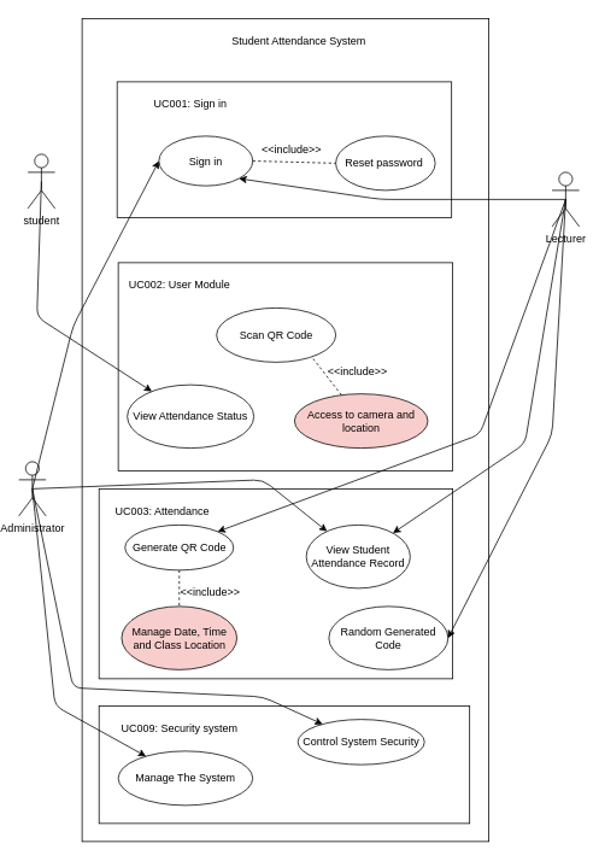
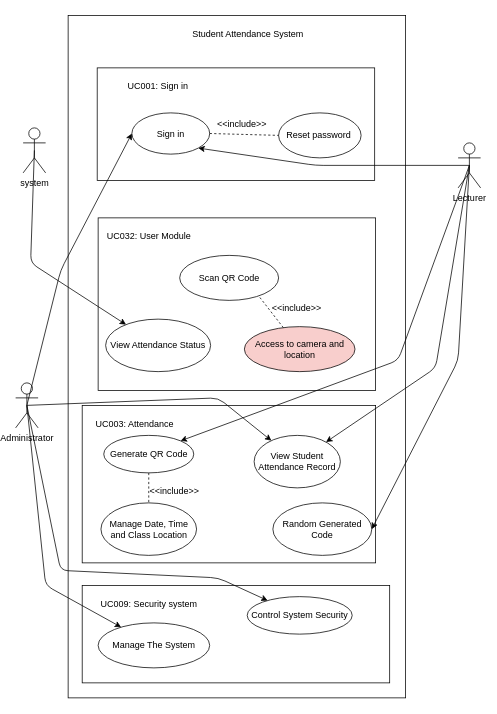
  <mxCell id="0" />
  <mxCell id="1" parent="0" />
- <mxCell id="2" value="student&lt;br&gt;" style="shape=umlActor;verticalLabelPosition=bottom;verticalAlign=top;html=1;outlineConnect=0;" parent="1" vertex="1"><mxGeometry x="30" y="170" width="30" height="60" as="geometry" /></mxCell>
+ <mxCell id="2" value="system&lt;br&gt;" style="shape=umlActor;verticalLabelPosition=bottom;verticalAlign=top;html=1;outlineConnect=0;" parent="1" vertex="1"><mxGeometry x="30" y="170" width="30" height="60" as="geometry" /></mxCell>
  <mxCell id="3" value="" style="rounded=0;whiteSpace=wrap;html=1;" parent="1" vertex="1"><mxGeometry x="90" y="20" width="450" height="910" as="geometry" /></mxCell>
  <mxCell id="4" value="Lecturer" style="shape=umlActor;verticalLabelPosition=bottom;verticalAlign=top;html=1;outlineConnect=0;" parent="1" vertex="1"><mxGeometry x="610" y="190" width="30" height="60" as="geometry" /></mxCell>
  <mxCell id="5" value="Administrator" style="shape=umlActor;verticalLabelPosition=bottom;verticalAlign=top;html=1;outlineConnect=0;" parent="1" vertex="1"><mxGeometry x="20" y="510" width="30" height="60" as="geometry" /></mxCell>
  <mxCell id="6" value="" style="rounded=0;whiteSpace=wrap;html=1;" parent="1" vertex="1"><mxGeometry x="130" y="290" width="370" height="230" as="geometry" /></mxCell>
  <mxCell id="7" value="Scan QR Code" style="ellipse;whiteSpace=wrap;html=1;" parent="1" vertex="1"><mxGeometry x="238.75" y="340" width="131.88" height="60" as="geometry" /></mxCell>
  <mxCell id="8" value="View Attendance Status" style="ellipse;whiteSpace=wrap;html=1;" parent="1" vertex="1"><mxGeometry x="140" y="425" width="140" height="70" as="geometry" /></mxCell>
  <mxCell id="9" value="Access to camera and location" style="ellipse;whiteSpace=wrap;html=1;fillColor=#f8cecc;" parent="1" vertex="1"><mxGeometry x="325" y="435" width="147.5" height="60" as="geometry" /></mxCell>
- <mxCell id="10" value="UC002: User Module" style="text;html=1;strokeColor=none;fillColor=none;align=center;verticalAlign=middle;whiteSpace=wrap;rounded=0;" parent="1" vertex="1"><mxGeometry x="118.75" y="300" width="157.5" height="30" as="geometry" /></mxCell>
+ <mxCell id="10" value="UC032: User Module" style="text;html=1;strokeColor=none;fillColor=none;align=center;verticalAlign=middle;whiteSpace=wrap;rounded=0;" parent="1" vertex="1"><mxGeometry x="118.75" y="300" width="157.5" height="30" as="geometry" /></mxCell>
  <mxCell id="11" value="" style="rounded=0;whiteSpace=wrap;html=1;" parent="1" vertex="1"><mxGeometry x="108.75" y="540" width="391.25" height="210" as="geometry" /></mxCell>
  <mxCell id="12" value="Generate QR Code" style="ellipse;whiteSpace=wrap;html=1;" parent="1" vertex="1"><mxGeometry x="137.5" y="580" width="120" height="50" as="geometry" /></mxCell>
- <mxCell id="13" value="Manage Date, Time and Class Location" style="ellipse;whiteSpace=wrap;html=1;fillColor=#f8cecc;" parent="1" vertex="1"><mxGeometry x="133.75" y="670" width="127.5" height="70" as="geometry" /></mxCell>
+ <mxCell id="13" value="Manage Date, Time and Class Location" style="ellipse;whiteSpace=wrap;html=1;" parent="1" vertex="1"><mxGeometry x="133.75" y="670" width="127.5" height="70" as="geometry" /></mxCell>
  <mxCell id="14" value="View Student Attendance Record" style="ellipse;whiteSpace=wrap;html=1;" parent="1" vertex="1"><mxGeometry x="338" y="580" width="115" height="70" as="geometry" /></mxCell>
  <mxCell id="15" value="UC003: Attendance" style="text;html=1;strokeColor=none;fillColor=none;align=center;verticalAlign=middle;whiteSpace=wrap;rounded=0;" parent="1" vertex="1"><mxGeometry x="118.75" y="550" width="120" height="30" as="geometry" /></mxCell>
  <mxCell id="16" value="Student Attendance System" style="text;html=1;strokeColor=none;fillColor=none;align=center;verticalAlign=middle;whiteSpace=wrap;rounded=0;" parent="1" vertex="1"><mxGeometry x="230" y="30" width="200" height="30" as="geometry" /></mxCell>
  <mxCell id="17" value="" style="rounded=0;whiteSpace=wrap;html=1;" parent="1" vertex="1"><mxGeometry x="108.75" y="780" width="410" height="130" as="geometry" /></mxCell>
  <mxCell id="18" value="Control System Security" style="ellipse;whiteSpace=wrap;html=1;" parent="1" vertex="1"><mxGeometry x="328.75" y="795" width="140" height="50" as="geometry" /></mxCell>
  <mxCell id="19" value="Manage The System" style="ellipse;whiteSpace=wrap;html=1;" parent="1" vertex="1"><mxGeometry x="130" y="830" width="148.75" height="60" as="geometry" /></mxCell>
  <mxCell id="20" value="UC009: Security system" style="text;html=1;strokeColor=none;fillColor=none;align=center;verticalAlign=middle;whiteSpace=wrap;rounded=0;" parent="1" vertex="1"><mxGeometry x="118.75" y="790" width="157.5" height="30" as="geometry" /></mxCell>
  <mxCell id="21" value="Random Generated Code" style="ellipse;whiteSpace=wrap;html=1;" parent="1" vertex="1"><mxGeometry x="363" y="670" width="131.87" height="70" as="geometry" /></mxCell>
  <mxCell id="22" value="" style="rounded=0;whiteSpace=wrap;html=1;" parent="1" vertex="1"><mxGeometry x="128.75" y="90" width="370" height="150" as="geometry" /></mxCell>
  <mxCell id="23" value="UC001: Sign in" style="text;html=1;strokeColor=none;fillColor=none;align=center;verticalAlign=middle;whiteSpace=wrap;rounded=0;" parent="1" vertex="1"><mxGeometry x="128.13" y="100" width="163.75" height="30" as="geometry" /></mxCell>
  <mxCell id="24" value="Sign in" style="ellipse;whiteSpace=wrap;html=1;" parent="1" vertex="1"><mxGeometry x="175" y="150" width="103.75" height="55" as="geometry" /></mxCell>
  <mxCell id="25" value="Reset password&amp;nbsp;" style="ellipse;whiteSpace=wrap;html=1;" parent="1" vertex="1"><mxGeometry x="370.63" y="150" width="110" height="60" as="geometry" /></mxCell>
  <mxCell id="26" value="" style="endArrow=classic;html=1;exitX=0.5;exitY=0.5;exitDx=0;exitDy=0;exitPerimeter=0;entryX=0;entryY=0.5;entryDx=0;entryDy=0;" parent="1" source="5" target="24" edge="1"><mxGeometry width="50" height="50" relative="1" as="geometry"><mxPoint x="230" y="400" as="sourcePoint" /><mxPoint x="280" y="350" as="targetPoint" /><Array as="points"><mxPoint x="80" y="360" /></Array></mxGeometry></mxCell>
  <mxCell id="27" value="" style="endArrow=classic;html=1;exitX=0.5;exitY=0.5;exitDx=0;exitDy=0;exitPerimeter=0;entryX=1;entryY=1;entryDx=0;entryDy=0;" parent="1" source="4" target="24" edge="1"><mxGeometry width="50" height="50" relative="1" as="geometry"><mxPoint x="410" y="300" as="sourcePoint" /><mxPoint x="460" y="250" as="targetPoint" /><Array as="points"><mxPoint x="420" y="220" /></Array></mxGeometry></mxCell>
  <mxCell id="28" value="" style="endArrow=none;dashed=1;html=1;exitX=1;exitY=0.5;exitDx=0;exitDy=0;entryX=0;entryY=0.5;entryDx=0;entryDy=0;" parent="1" source="24" target="25" edge="1"><mxGeometry width="50" height="50" relative="1" as="geometry"><mxPoint x="320" y="300" as="sourcePoint" /><mxPoint x="370" y="250" as="targetPoint" /></mxGeometry></mxCell>
  <mxCell id="29" value="&amp;lt;&amp;lt;include&amp;gt;&amp;gt;" style="text;html=1;strokeColor=none;fillColor=none;align=center;verticalAlign=middle;whiteSpace=wrap;rounded=0;" parent="1" vertex="1"><mxGeometry x="291.88" y="150" width="60" height="30" as="geometry" /></mxCell>
  <mxCell id="30" value="" style="endArrow=none;dashed=1;html=1;entryX=0.798;entryY=0.9;entryDx=0;entryDy=0;entryPerimeter=0;" parent="1" source="9" target="7" edge="1"><mxGeometry width="50" height="50" relative="1" as="geometry"><mxPoint x="250" y="500" as="sourcePoint" /><mxPoint x="300" y="450" as="targetPoint" /></mxGeometry></mxCell>
  <mxCell id="31" value="&amp;lt;&amp;lt;include&amp;gt;&amp;gt;" style="text;html=1;strokeColor=none;fillColor=none;align=center;verticalAlign=middle;whiteSpace=wrap;rounded=0;" parent="1" vertex="1"><mxGeometry x="365" y="395" width="60" height="30" as="geometry" /></mxCell>
  <mxCell id="32" value="" style="endArrow=classic;html=1;exitX=0.5;exitY=0.5;exitDx=0;exitDy=0;exitPerimeter=0;" parent="1" source="2" target="8" edge="1"><mxGeometry width="50" height="50" relative="1" as="geometry"><mxPoint x="250" y="400" as="sourcePoint" /><mxPoint x="300" y="350" as="targetPoint" /><Array as="points"><mxPoint x="40" y="350" /></Array></mxGeometry></mxCell>
  <mxCell id="33" value="" style="endArrow=classic;html=1;exitX=0.5;exitY=0.5;exitDx=0;exitDy=0;exitPerimeter=0;entryX=1;entryY=0;entryDx=0;entryDy=0;" parent="1" source="4" target="12" edge="1"><mxGeometry width="50" height="50" relative="1" as="geometry"><mxPoint x="360" y="400" as="sourcePoint" /><mxPoint x="410" y="350" as="targetPoint" /><Array as="points"><mxPoint x="530" y="480" /></Array></mxGeometry></mxCell>
  <mxCell id="34" value="" style="endArrow=classic;html=1;exitX=0.5;exitY=0.5;exitDx=0;exitDy=0;exitPerimeter=0;" parent="1" source="4" target="14" edge="1"><mxGeometry width="50" height="50" relative="1" as="geometry"><mxPoint x="600" y="308.667" as="sourcePoint" /><mxPoint x="410" y="450" as="targetPoint" /><Array as="points"><mxPoint x="580" y="490" /></Array></mxGeometry></mxCell>
  <mxCell id="35" value="" style="endArrow=classic;html=1;exitX=0.5;exitY=0.5;exitDx=0;exitDy=0;exitPerimeter=0;entryX=1;entryY=0.5;entryDx=0;entryDy=0;" parent="1" source="4" target="21" edge="1"><mxGeometry width="50" height="50" relative="1" as="geometry"><mxPoint x="360" y="290" as="sourcePoint" /><mxPoint x="580" y="562" as="targetPoint" /><Array as="points"><mxPoint x="610" y="480" /></Array></mxGeometry></mxCell>
  <mxCell id="36" value="" style="endArrow=none;dashed=1;html=1;exitX=0.5;exitY=1;exitDx=0;exitDy=0;" parent="1" source="12" target="13" edge="1"><mxGeometry width="50" height="50" relative="1" as="geometry"><mxPoint x="310" y="690" as="sourcePoint" /><mxPoint x="360" y="640" as="targetPoint" /></mxGeometry></mxCell>
  <mxCell id="37" value="&amp;lt;&amp;lt;include&amp;gt;&amp;gt;" style="text;html=1;strokeColor=none;fillColor=none;align=center;verticalAlign=middle;whiteSpace=wrap;rounded=0;" parent="1" vertex="1"><mxGeometry x="202.03" y="640" width="60" height="30" as="geometry" /></mxCell>
  <mxCell id="38" value="" style="endArrow=classic;html=1;exitX=0.5;exitY=0.5;exitDx=0;exitDy=0;exitPerimeter=0;" parent="1" source="5" target="19" edge="1"><mxGeometry width="50" height="50" relative="1" as="geometry"><mxPoint x="130" y="690" as="sourcePoint" /><mxPoint x="180" y="640" as="targetPoint" /><Array as="points"><mxPoint x="60" y="780" /></Array></mxGeometry></mxCell>
  <mxCell id="39" value="" style="endArrow=classic;html=1;exitX=0.5;exitY=0.5;exitDx=0;exitDy=0;exitPerimeter=0;" parent="1" source="5" target="18" edge="1"><mxGeometry width="50" height="50" relative="1" as="geometry"><mxPoint x="130" y="690" as="sourcePoint" /><mxPoint x="180" y="640" as="targetPoint" /><Array as="points"><mxPoint x="80" y="760" /><mxPoint x="290" y="770" /></Array></mxGeometry></mxCell>
  <mxCell id="40" value="" style="endArrow=classic;html=1;exitX=0.5;exitY=0.5;exitDx=0;exitDy=0;exitPerimeter=0;" parent="1" source="5" target="14" edge="1"><mxGeometry width="50" height="50" relative="1" as="geometry"><mxPoint x="220" y="590" as="sourcePoint" /><mxPoint x="270" y="540" as="targetPoint" /><Array as="points"><mxPoint x="290" y="530" /></Array></mxGeometry></mxCell>
